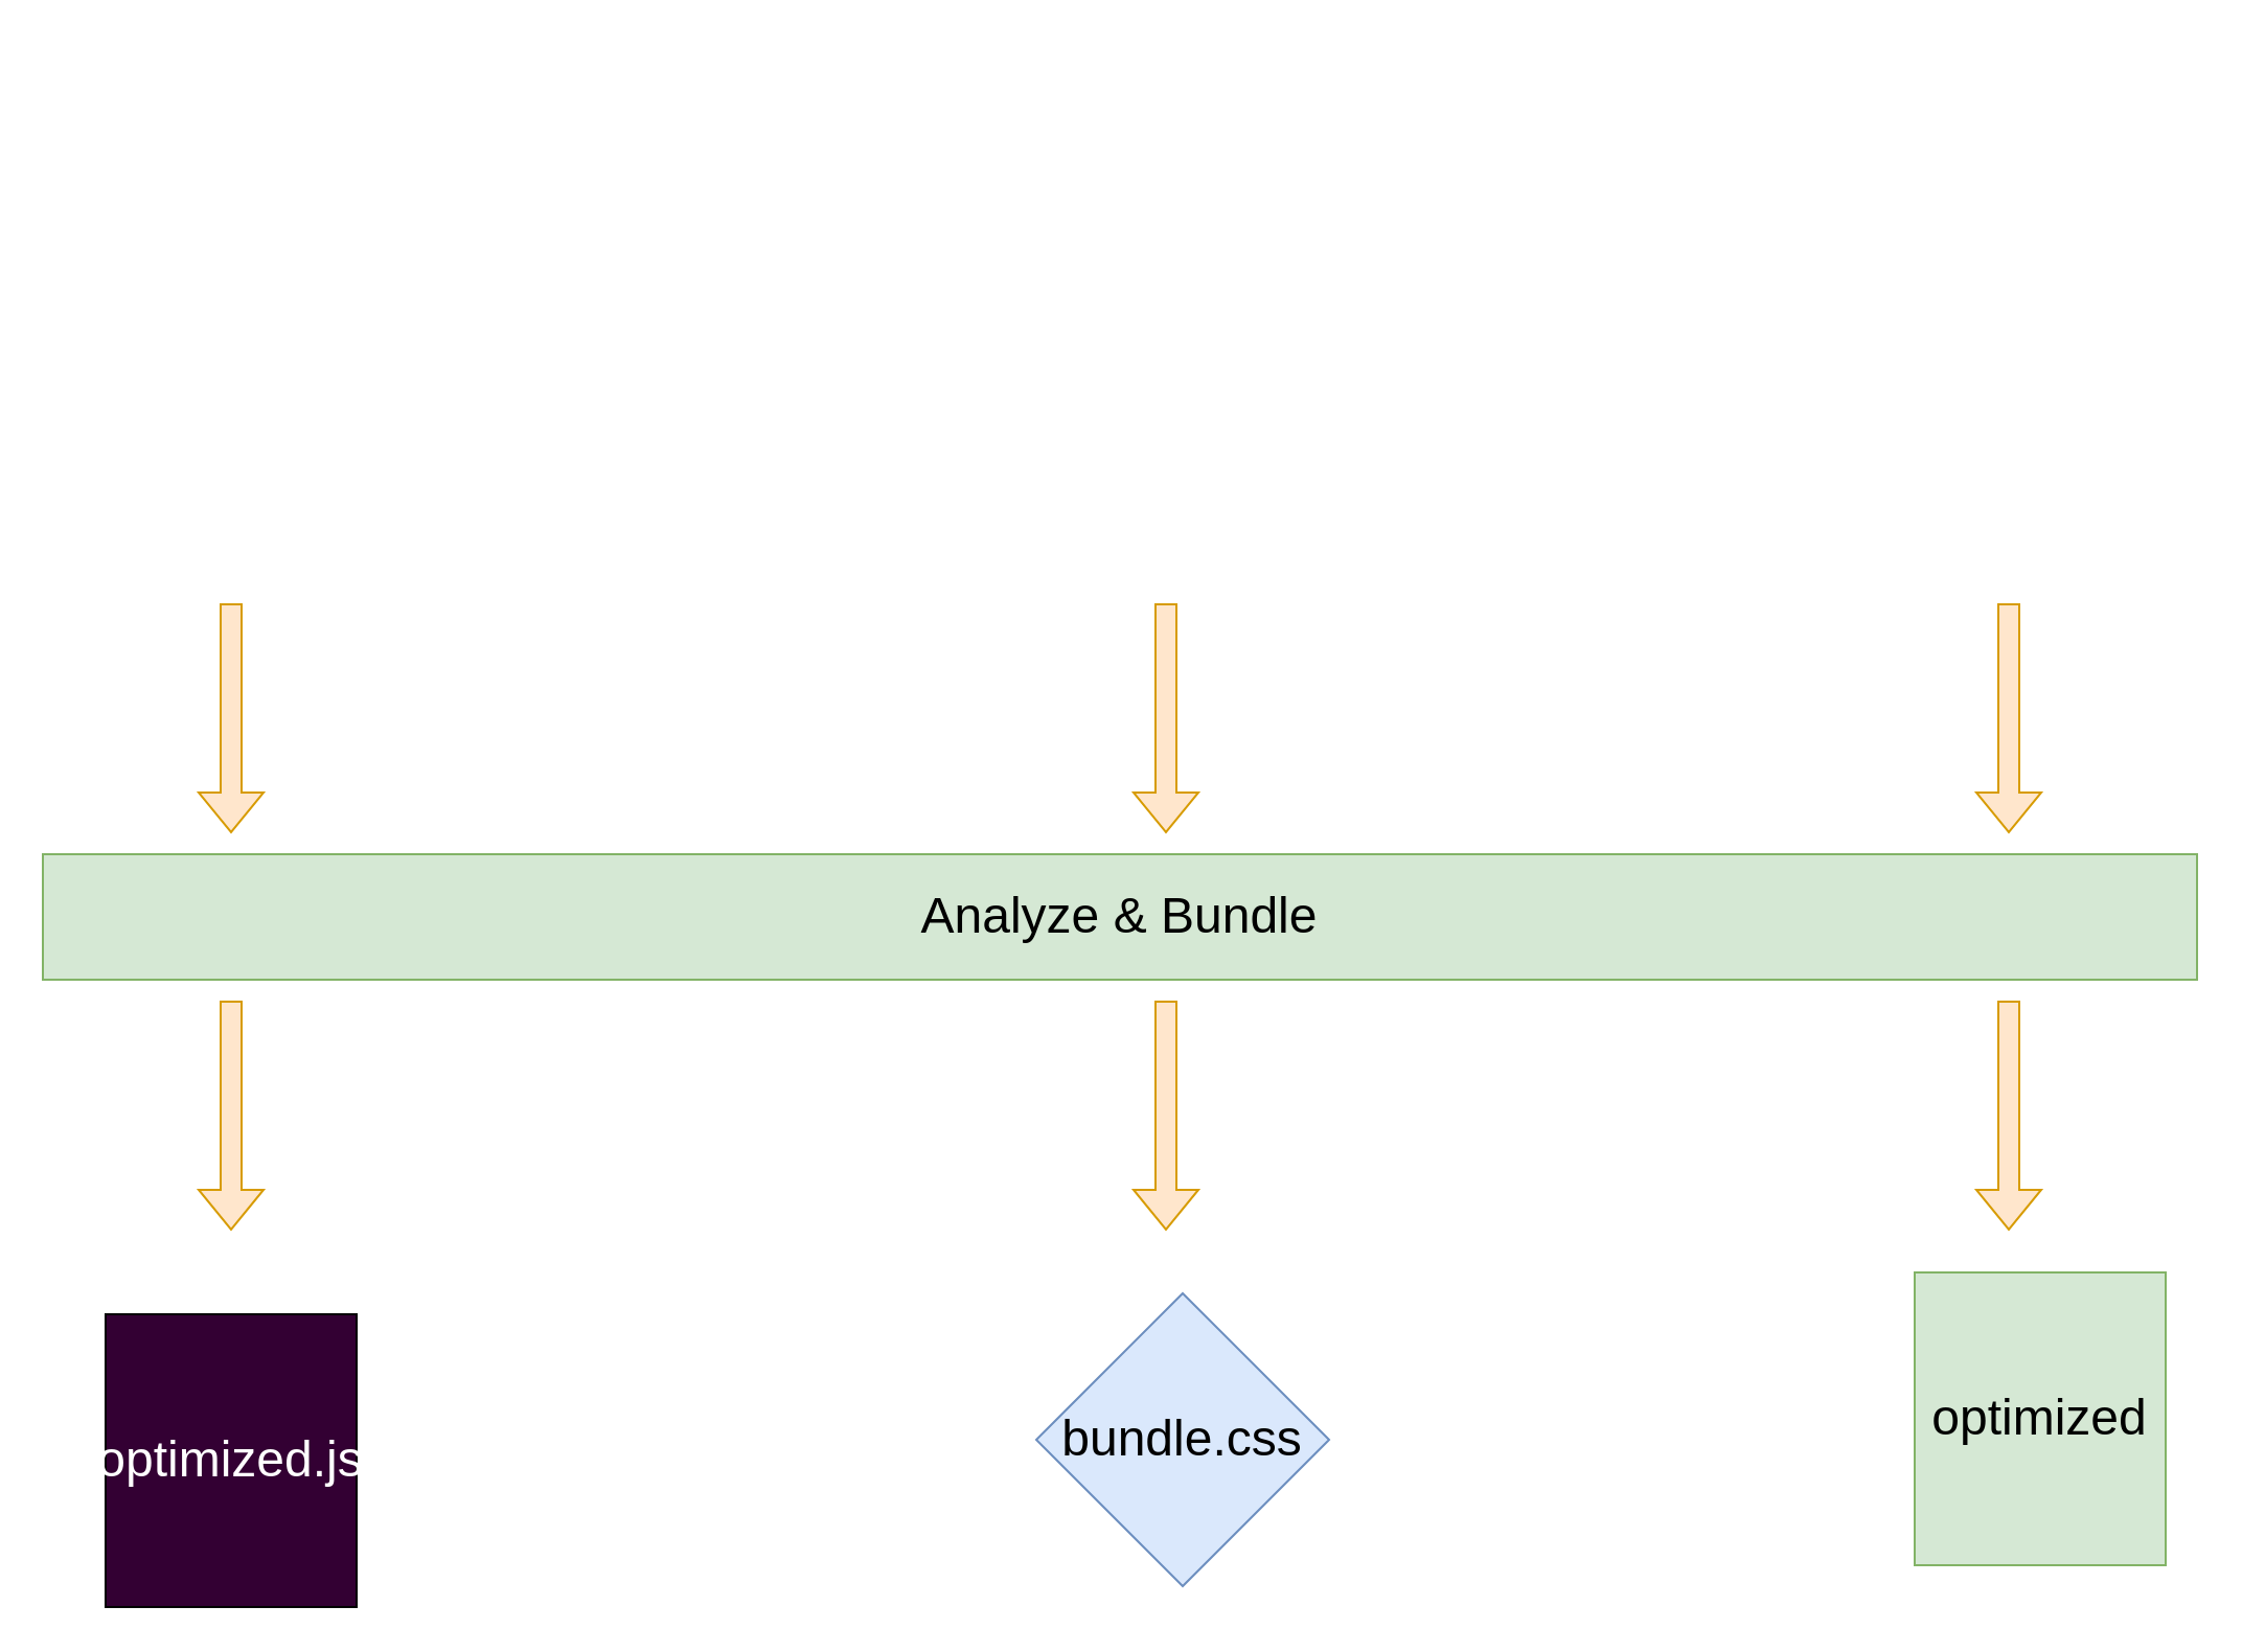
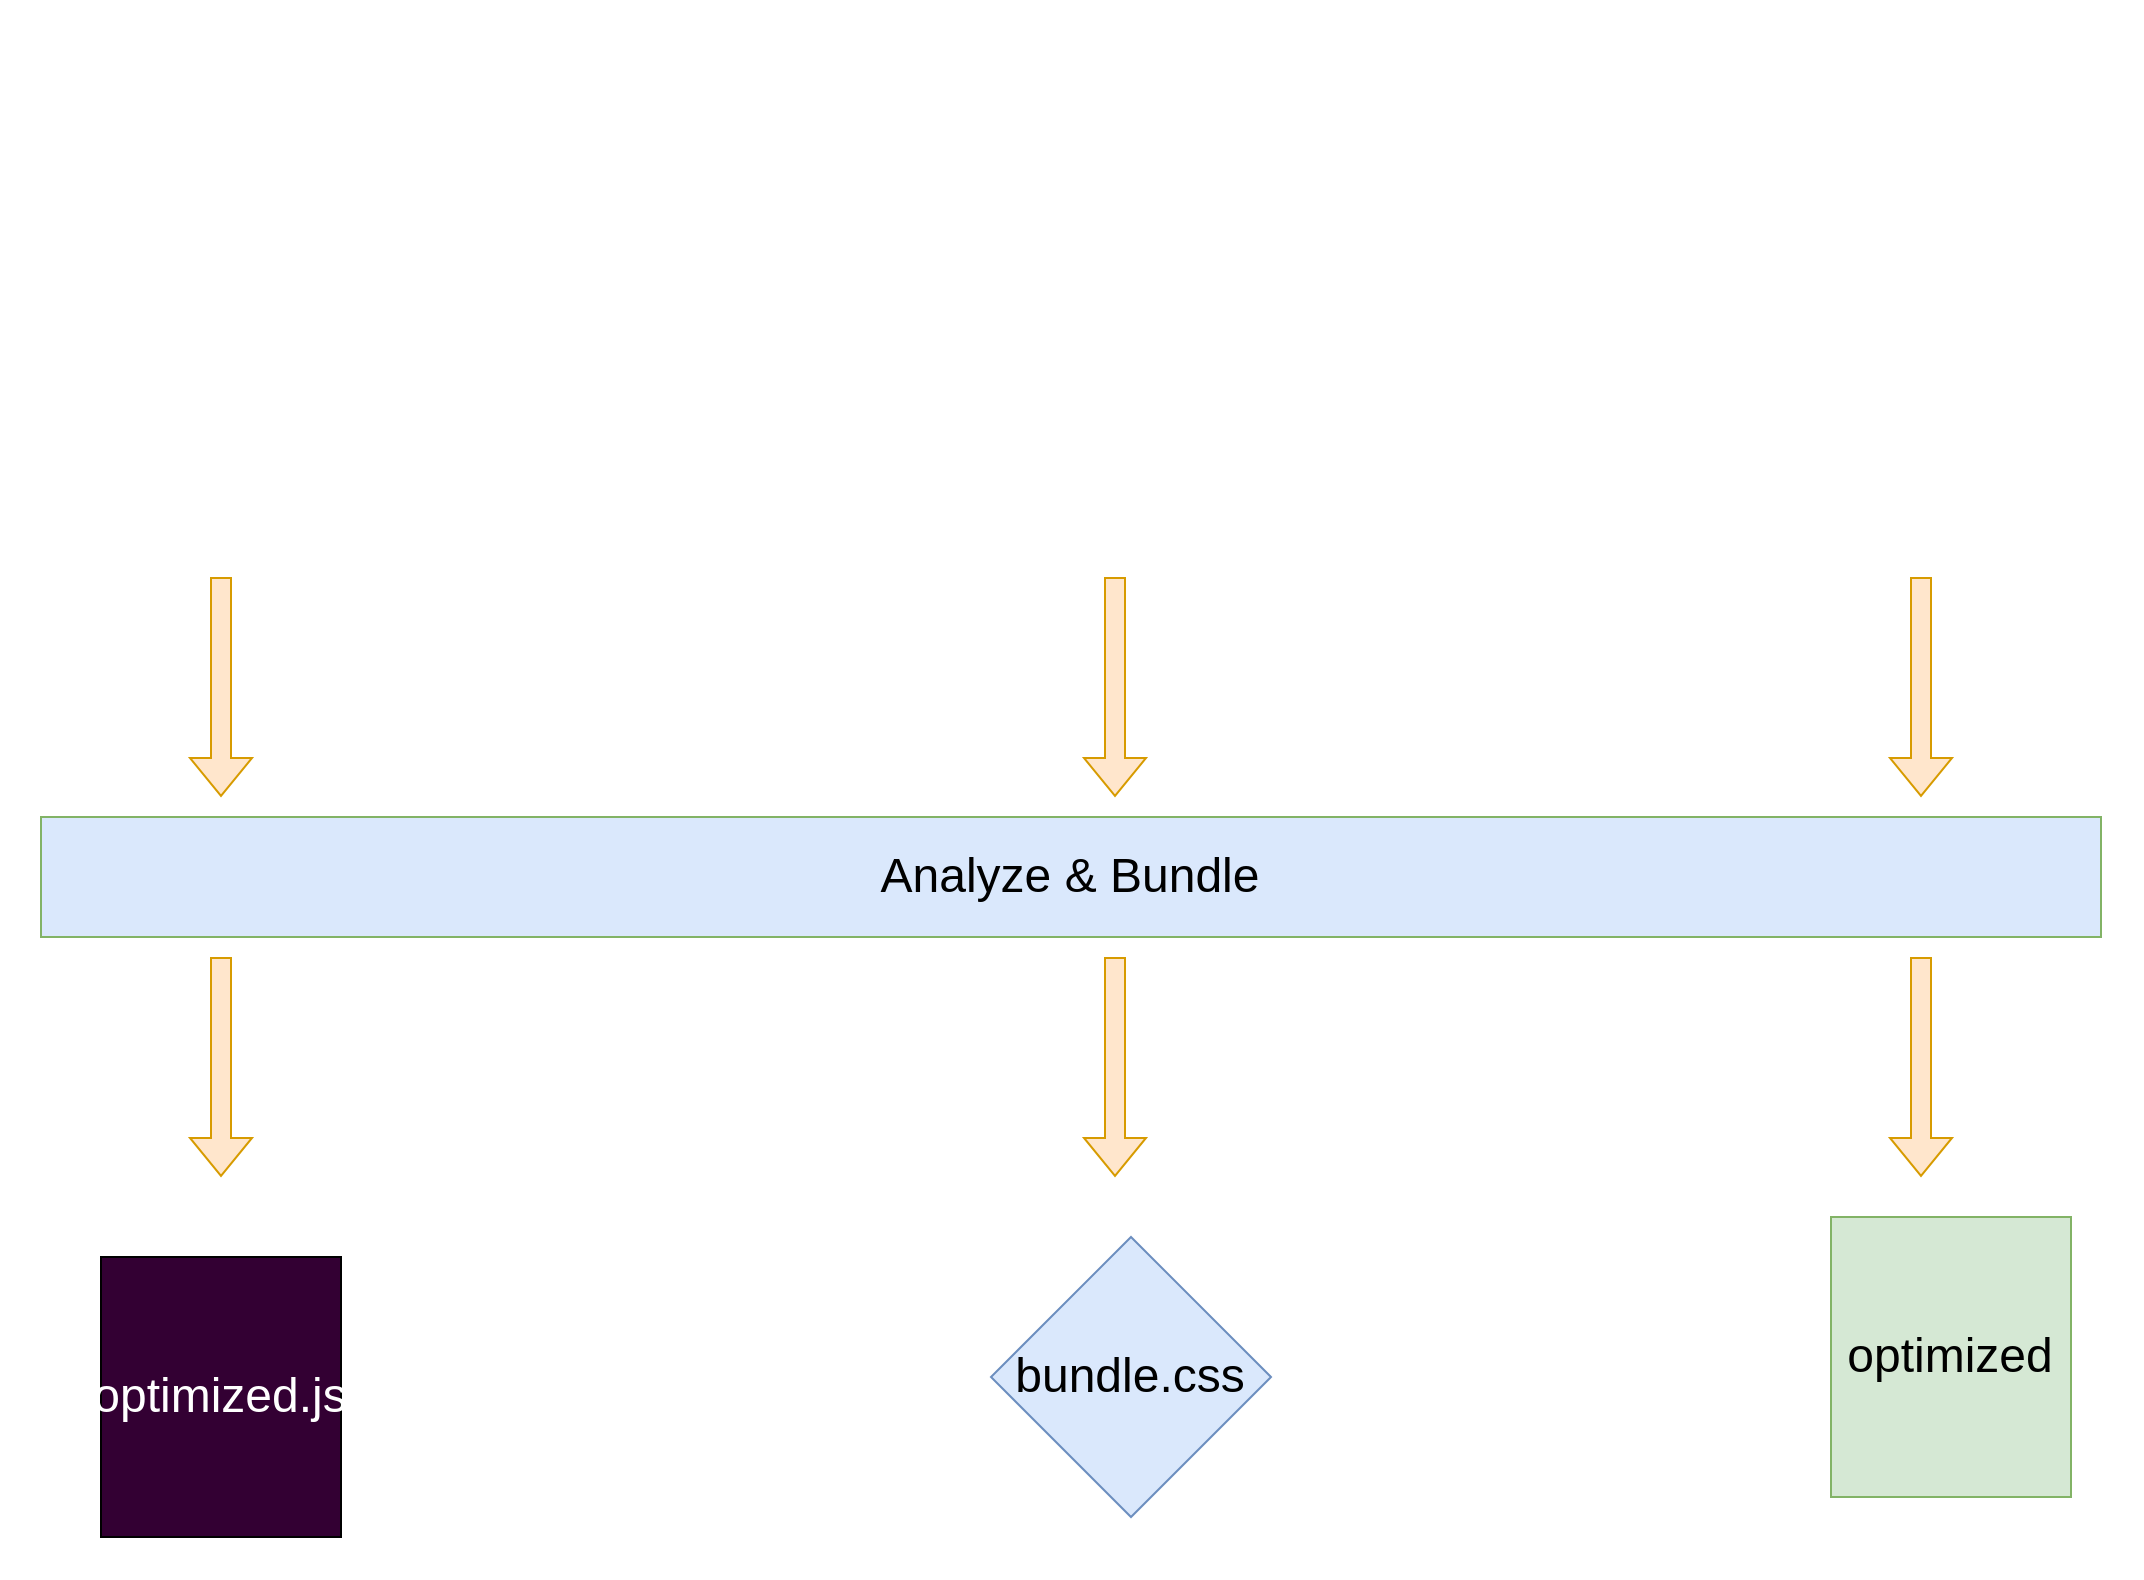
  <mxCell id="0" />
  <mxCell id="1" parent="0" />
  <mxCell id="2" value="" style="shape=image;html=1;verticalAlign=top;verticalLabelPosition=bottom;labelBackgroundColor=#ffffff;imageAspect=0;aspect=fixed;image=https://cdn0.iconfinder.com/data/icons/phosphor-fill-vol-2/256/file-js-fill-128.png" parent="1" vertex="1"><mxGeometry x="20" y="108" width="80" height="80" as="geometry" /></mxCell>
  <mxCell id="3" value="" style="shape=image;html=1;verticalAlign=top;verticalLabelPosition=bottom;labelBackgroundColor=#ffffff;imageAspect=0;aspect=fixed;image=https://cdn0.iconfinder.com/data/icons/phosphor-fill-vol-2/256/file-js-fill-128.png" parent="1" vertex="1"><mxGeometry x="120" y="68" width="70" height="70" as="geometry" /></mxCell>
  <mxCell id="4" value="" style="shape=image;html=1;verticalAlign=top;verticalLabelPosition=bottom;labelBackgroundColor=#ffffff;imageAspect=0;aspect=fixed;image=https://cdn0.iconfinder.com/data/icons/phosphor-fill-vol-2/256/file-js-fill-128.png" parent="1" vertex="1"><mxGeometry x="130" y="158" width="80" height="80" as="geometry" /></mxCell>
  <mxCell id="5" value="" style="shape=image;html=1;verticalAlign=top;verticalLabelPosition=bottom;labelBackgroundColor=#ffffff;imageAspect=0;aspect=fixed;image=https://cdn1.iconfinder.com/data/icons/hawcons/32/700035-icon-77-document-file-css-128.png" parent="1" vertex="1"><mxGeometry x="470" y="78" width="90" height="90" as="geometry" /></mxCell>
  <mxCell id="6" value="" style="shape=image;html=1;verticalAlign=top;verticalLabelPosition=bottom;labelBackgroundColor=#ffffff;imageAspect=0;aspect=fixed;image=https://cdn1.iconfinder.com/data/icons/hawcons/32/700035-icon-77-document-file-css-128.png" parent="1" vertex="1"><mxGeometry x="560" y="148" width="90" height="90" as="geometry" /></mxCell>
  <mxCell id="7" value="" style="shape=image;html=1;verticalAlign=top;verticalLabelPosition=bottom;labelBackgroundColor=#ffffff;imageAspect=0;aspect=fixed;image=https://cdn1.iconfinder.com/data/icons/hawcons/32/699167-icon-9-file-jpg-128.png" parent="1" vertex="1"><mxGeometry x="860" y="20" width="108" height="108" as="geometry" /></mxCell>
  <mxCell id="8" value="" style="shape=image;html=1;verticalAlign=top;verticalLabelPosition=bottom;labelBackgroundColor=#ffffff;imageAspect=0;aspect=fixed;image=https://cdn1.iconfinder.com/data/icons/hawcons/32/699145-icon-69-document-file-png-128.png" parent="1" vertex="1"><mxGeometry x="960" y="78" width="90" height="90" as="geometry" /></mxCell>
  <mxCell id="9" value="" style="shape=image;html=1;verticalAlign=top;verticalLabelPosition=bottom;labelBackgroundColor=#ffffff;imageAspect=0;aspect=fixed;image=https://cdn4.iconfinder.com/data/icons/file-extension-names-vol-5-1/512/5-128.png" parent="1" vertex="1"><mxGeometry x="860" y="138" width="80" height="80" as="geometry" /></mxCell>
  <mxCell id="10" value="" style="shape=image;html=1;verticalAlign=top;verticalLabelPosition=bottom;labelBackgroundColor=#ffffff;imageAspect=0;aspect=fixed;image=https://cdn2.iconfinder.com/data/icons/boxicons-solid-vol-2/24/bxs-file-gif-128.png" parent="1" vertex="1"><mxGeometry x="940" y="178" width="90" height="90" as="geometry" /></mxCell>
  <mxCell id="11" value="" style="shape=flexArrow;endArrow=classic;html=1;rounded=0;fontSize=24;fillColor=#ffe6cc;strokeColor=#d79b00;" parent="1" edge="1"><mxGeometry width="50" height="50" relative="1" as="geometry"><mxPoint x="110" y="288" as="sourcePoint" /><mxPoint x="110" y="398" as="targetPoint" /></mxGeometry></mxCell>
  <mxCell id="12" value="" style="shape=flexArrow;endArrow=classic;html=1;rounded=0;fontSize=24;fillColor=#ffe6cc;strokeColor=#d79b00;" parent="1" edge="1"><mxGeometry width="50" height="50" relative="1" as="geometry"><mxPoint x="557" y="288" as="sourcePoint" /><mxPoint x="557" y="398" as="targetPoint" /></mxGeometry></mxCell>
  <mxCell id="13" value="" style="shape=flexArrow;endArrow=classic;html=1;rounded=0;fontSize=24;fillColor=#ffe6cc;strokeColor=#d79b00;" parent="1" edge="1"><mxGeometry width="50" height="50" relative="1" as="geometry"><mxPoint x="960" y="288" as="sourcePoint" /><mxPoint x="960" y="398" as="targetPoint" /></mxGeometry></mxCell>
- <mxCell id="14" value="&lt;font style=&quot;font-size: 24px;&quot;&gt;Analyze &amp;amp; Bundle&lt;/font&gt;" style="rounded=0;whiteSpace=wrap;html=1;fillColor=#d5e8d4;strokeColor=#82b366;" parent="1" vertex="1"><mxGeometry x="20" y="408" width="1030" height="60" as="geometry" /></mxCell>
+ <mxCell id="14" value="&lt;font style=&quot;font-size: 24px;&quot;&gt;Analyze &amp;amp; Bundle&lt;/font&gt;" style="rounded=0;whiteSpace=wrap;html=1;fillColor=#dae8fc;strokeColor=#82b366;" parent="1" vertex="1"><mxGeometry x="20" y="408" width="1030" height="60" as="geometry" /></mxCell>
  <mxCell id="15" value="" style="shape=flexArrow;endArrow=classic;html=1;rounded=0;fontSize=24;fillColor=#ffe6cc;strokeColor=#d79b00;" parent="1" edge="1"><mxGeometry width="50" height="50" relative="1" as="geometry"><mxPoint x="960" y="478" as="sourcePoint" /><mxPoint x="960" y="588" as="targetPoint" /></mxGeometry></mxCell>
  <mxCell id="16" value="" style="shape=flexArrow;endArrow=classic;html=1;rounded=0;fontSize=24;fillColor=#ffe6cc;strokeColor=#d79b00;" parent="1" edge="1"><mxGeometry width="50" height="50" relative="1" as="geometry"><mxPoint x="557" y="478" as="sourcePoint" /><mxPoint x="557" y="588" as="targetPoint" /></mxGeometry></mxCell>
  <mxCell id="17" value="" style="shape=flexArrow;endArrow=classic;html=1;rounded=0;fontSize=24;fillColor=#ffe6cc;strokeColor=#d79b00;" parent="1" edge="1"><mxGeometry width="50" height="50" relative="1" as="geometry"><mxPoint x="110" y="478" as="sourcePoint" /><mxPoint x="110" y="588" as="targetPoint" /></mxGeometry></mxCell>
  <mxCell id="18" value="optimized.js" style="rounded=0;whiteSpace=wrap;html=1;fontSize=24;fillColor=#330033;fontColor=#FFFFFF;" parent="1" vertex="1"><mxGeometry x="50" y="628" width="120" height="140" as="geometry" /></mxCell>
  <mxCell id="19" value="bundle.css" style="rhombus;whiteSpace=wrap;html=1;fontSize=24;fillColor=#dae8fc;strokeColor=#6c8ebf;" parent="1" vertex="1"><mxGeometry x="495" y="618" width="140" height="140" as="geometry" /></mxCell>
  <mxCell id="20" value="optimized" style="rounded=0;whiteSpace=wrap;html=1;fontSize=24;fillColor=#d5e8d4;strokeColor=#82b366;" parent="1" vertex="1"><mxGeometry x="915" y="608" width="120" height="140" as="geometry" /></mxCell>
